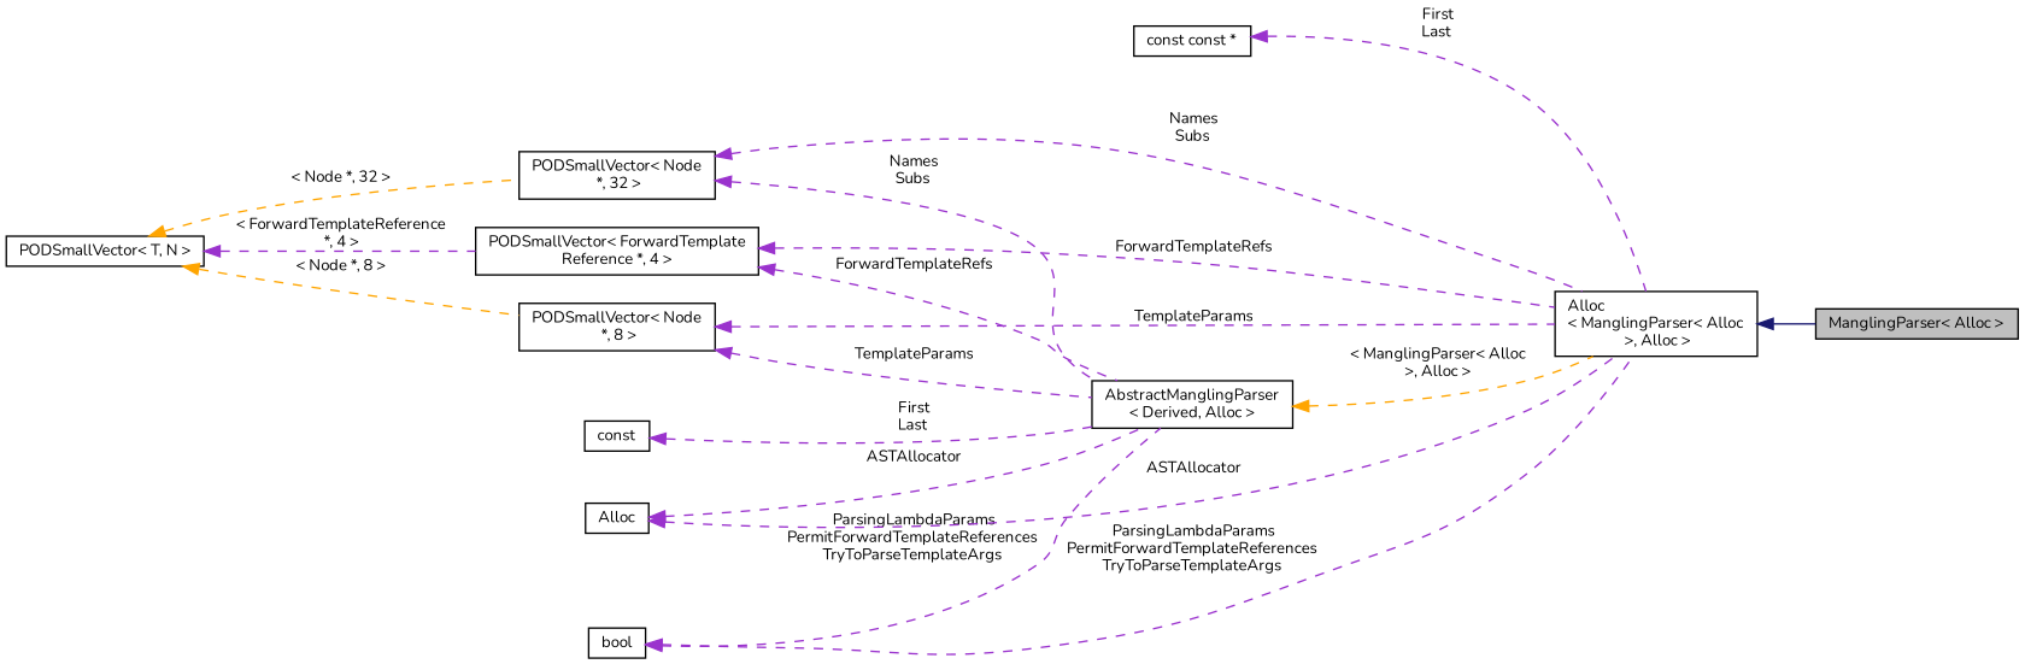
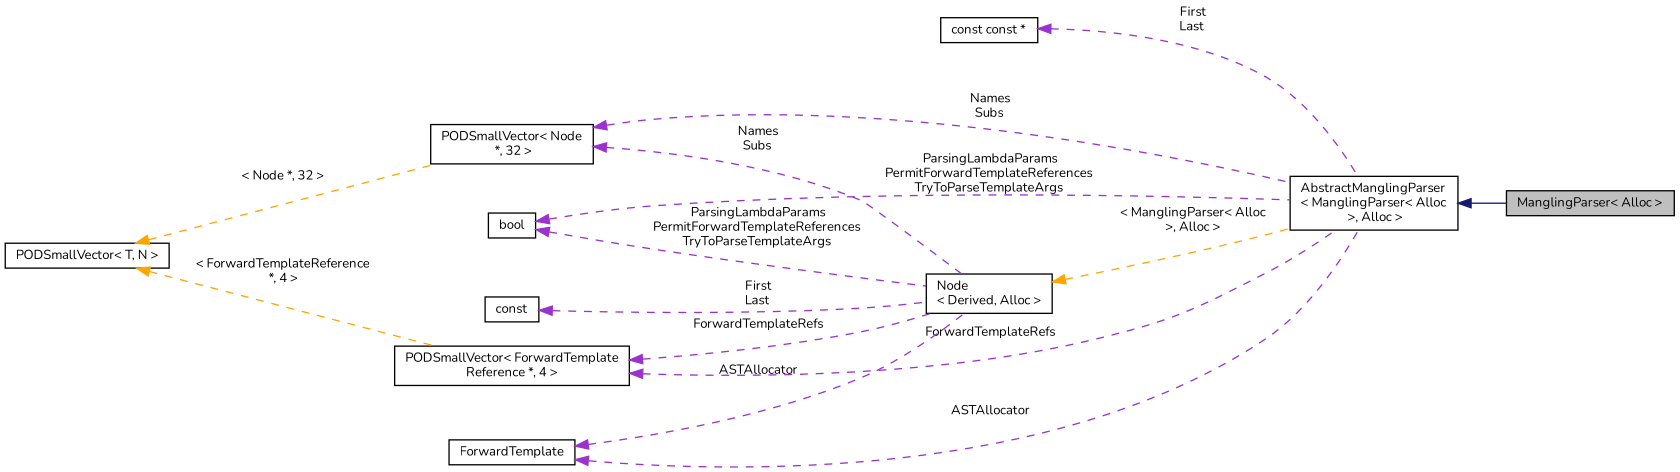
  digraph {
    fontname=Nunito
    rankdir=LR
    node [color=black fontname=Nunito fontsize=10 shape=box]
    edge [color=darkorchid3 dir=back fontname=Nunito fontsize=10 labelfontname=Helvetica labelfontsize=10 style=dashed]
    n1 [fillcolor=grey75 fontcolor=black height=0.2 label="ManglingParser\< Alloc \>" style=filled width=0.4]
-   n2 [height=0.2 label="Alloc\l\< ManglingParser\< Alloc\l \>, Alloc \>" width=0.4]
+   n2 [height=0.2 label="AbstractManglingParser\l\< ManglingParser\< Alloc\l \>, Alloc \>" width=0.4]
    n3 [height=0.2 label="const const *" width=0.4]
    n4 [height=0.2 label="PODSmallVector\< Node\l *, 32 \>" width=0.4]
-   n5 [height=0.2 label="AbstractManglingParser\l\< Derived, Alloc \>" width=0.4]
+   n5 [height=0.2 label="Node\l\< Derived, Alloc \>" width=0.4]
    n6 [height=0.2 label="PODSmallVector\< T, N \>" width=0.4]
-   n7 [height=0.2 label="PODSmallVector\< Node\l *, 8 \>" width=0.4]
    n8 [height=0.2 label="PODSmallVector\< ForwardTemplate\lReference *, 4 \>" width=0.4]
    n9 [height=0.2 label=bool width=0.4]
-   n10 [height=0.2 label=Alloc width=0.4]
+   n10 [height=0.2 label=ForwardTemplate width=0.4]
    n11 [height=0.2 label=const width=0.4]
    n2 -> n1 [color=midnightblue style=solid]
    n3 -> n2 [label=" First\nLast"]
    n4 -> n2 [label=" Names\nSubs"]
    n4 -> n5 [label=" Names\nSubs"]
    n5 -> n2 [color=orange label=" \< ManglingParser\< Alloc\l \>, Alloc \>"]
    n6 -> n4 [color=orange label=" \< Node *, 32 \>"]
-   n6 -> n7 [color=orange label=" \< Node *, 8 \>"]
-   n6 -> n8 [label=" \< ForwardTemplateReference\l *, 4 \>"]
-   n7 -> n2 [label=" TemplateParams"]
-   n7 -> n5 [label=" TemplateParams"]
+   n6 -> n8 [color=orange label=" \< ForwardTemplateReference\l *, 4 \>"]
    n8 -> n2 [label=" ForwardTemplateRefs"]
    n8 -> n5 [label=" ForwardTemplateRefs"]
    n9 -> n2 [label=" ParsingLambdaParams\nPermitForwardTemplateReferences\nTryToParseTemplateArgs"]
    n9 -> n5 [label=" ParsingLambdaParams\nPermitForwardTemplateReferences\nTryToParseTemplateArgs"]
    n10 -> n2 [label=" ASTAllocator"]
    n10 -> n5 [label=" ASTAllocator"]
    n11 -> n5 [label=" First\nLast"]
  }
